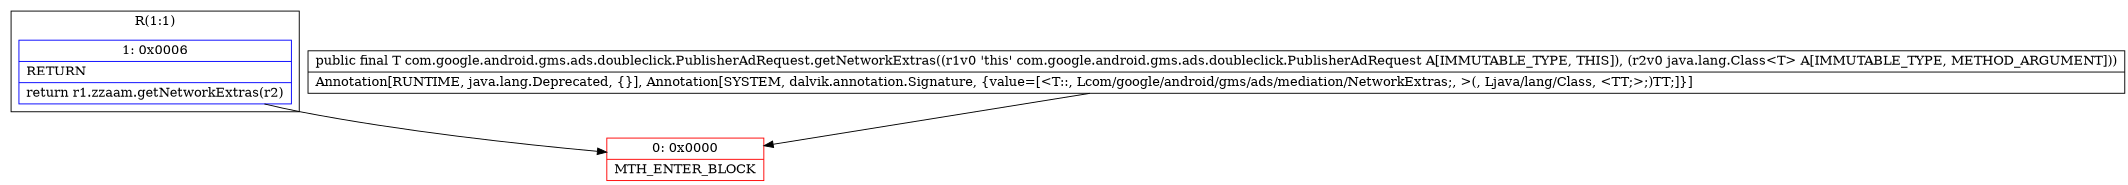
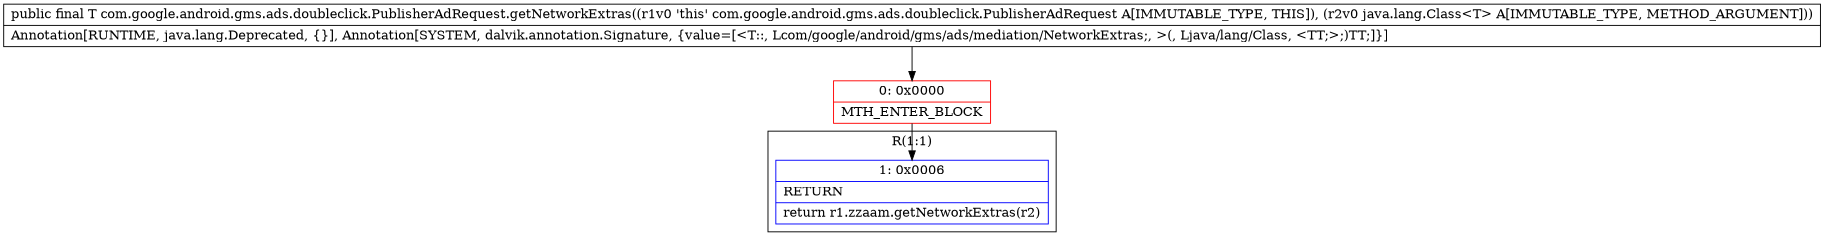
  digraph {
    node [shape=record]
    n1 [color=blue label="{1\:\ 0x0006|RETURN\l|return r1.zzaam.getNetworkExtras(r2)\l}"]
    n2 [color=red label="{0\:\ 0x0000|MTH_ENTER_BLOCK\l}"]
    n3 [label="{public final T com.google.android.gms.ads.doubleclick.PublisherAdRequest.getNetworkExtras((r1v0 'this' com.google.android.gms.ads.doubleclick.PublisherAdRequest A[IMMUTABLE_TYPE, THIS]), (r2v0 java.lang.Class\<T\> A[IMMUTABLE_TYPE, METHOD_ARGUMENT]))  | Annotation[RUNTIME, java.lang.Deprecated, \{\}], Annotation[SYSTEM, dalvik.annotation.Signature, \{value=[\<T::, Lcom\/google\/android\/gms\/ads\/mediation\/NetworkExtras;, \>(, Ljava\/lang\/Class, \<TT;\>;)TT;]\}]\l}"]
    subgraph cluster_1 {
      label="R(1:1)"
      n1
    }
-   n1 -> n2
+   n2 -> n1
    n3 -> n2
  }
